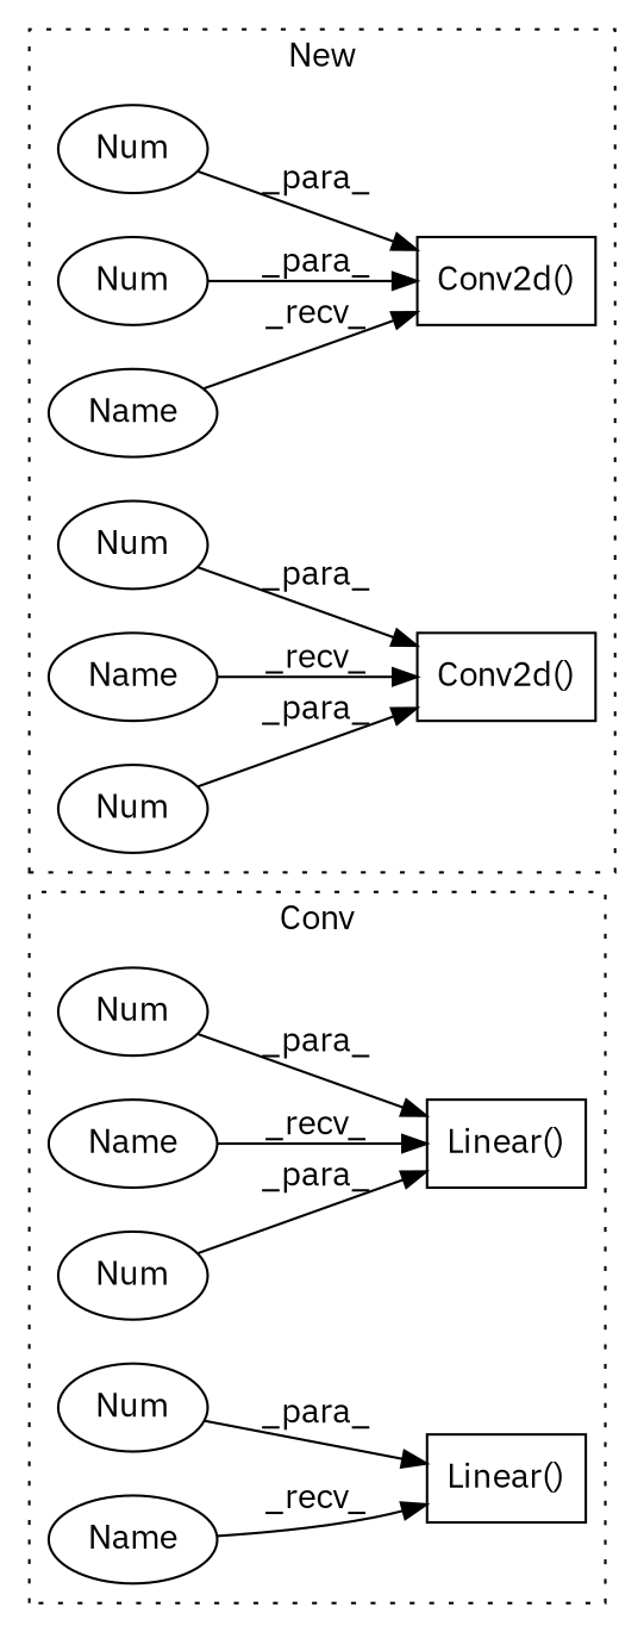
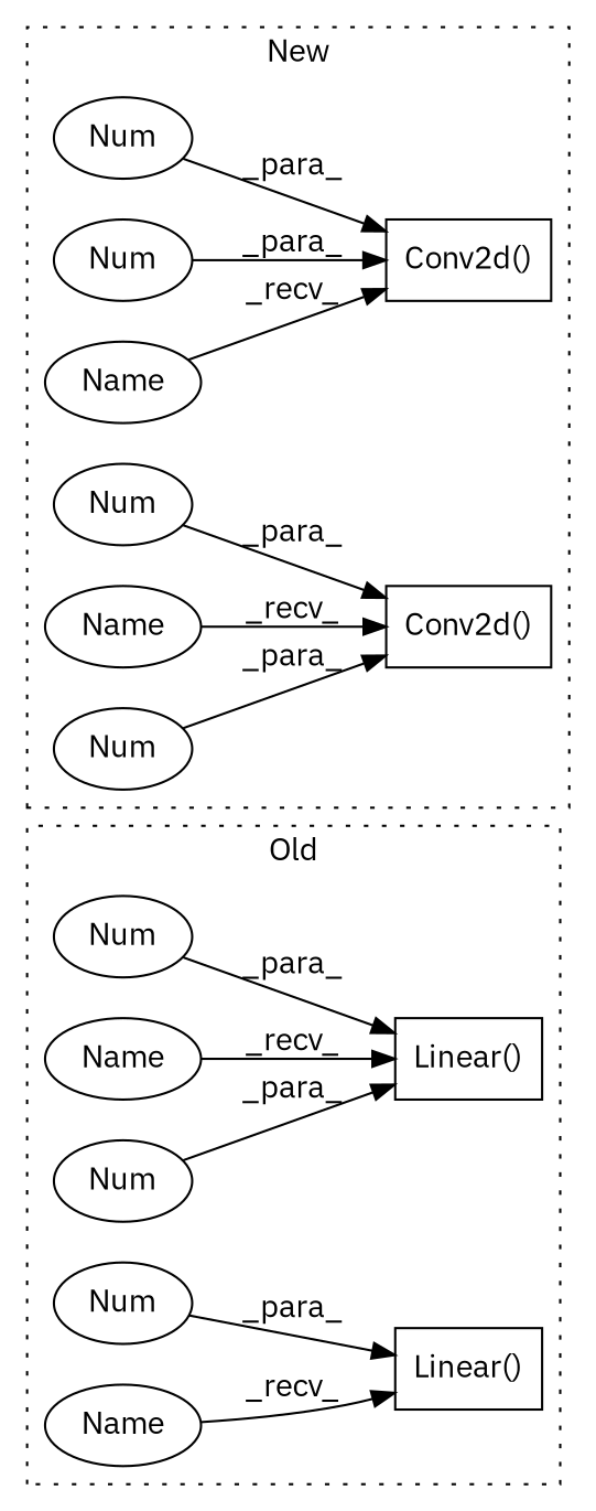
  digraph {
    rankdir=LR
    fontname="IBM Plex Sans"
    node [a=76 l=2 shape=ellipse fontname="IBM Plex Sans"]
    edge [fontname="IBM Plex Sans"]
    n1 [a=75 l="10,1" label="Linear()" s="326,344" shape=box]
    n2 [l=3 label=Num s=341]
    n3 [l=3 label=Num s=336]
    n4 [a=75 l="10,1" label="Linear()" s="211,228" shape=box]
    n5 [label=Num s=226]
    n6 [a=87 label=Name s=211]
    n7 [a=87 label=Name s=326]
    n8 [a=75 l="10,49" label="Conv2d()" s="679,697" shape=box]
    n9 [l=3 label=Num s=689]
    n10 [l=3 label=Num s=694]
    n11 [a=75 l="10,49" label="Conv2d()" s="531,548" shape=box]
    n12 [label=Num s=541]
    n13 [l=3 label=Num s=545]
    n14 [a=87 label=Name s=531]
    n15 [a=87 label=Name s=679]
    subgraph cluster_1 {
-     label=Conv
+     label=Old
      style=dotted
      n1
      n2
      n3
      n4
      n5
      n6
      n7
    }
    subgraph cluster_2 {
      label=New
      style=dotted
      n8
      n9
      n10
      n11
      n12
      n13
      n14
      n15
    }
    n2 -> n1 [label=_para_]
    n3 -> n1 [label=_para_]
    n5 -> n4 [label=_para_]
    n6 -> n4 [label=_recv_]
    n7 -> n1 [label=_recv_]
    n9 -> n8 [label=_para_]
    n10 -> n8 [label=_para_]
    n12 -> n11 [label=_para_]
    n13 -> n11 [label=_para_]
    n14 -> n11 [label=_recv_]
    n15 -> n8 [label=_recv_]
  }
